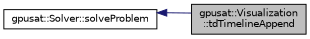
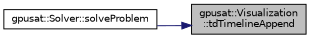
  digraph {
    rankdir=RL
    node [color=black fontname=Helvetica fontsize=10 shape=record style=filled]
    n1 [fillcolor=grey75 fontcolor=black height=0.2 label="gpusat::Visualization\l::tdTimelineAppend" width=0.4]
    n2 [fillcolor=white height=0.2 label="gpusat::Solver::solveProblem" width=0.4]
-   n2 -> n1 [color=midnightblue dir=back fontname=Helvetica fontsize=10 labelfontname=Helvetica labelfontsize=10 style=solid]
+   n1 -> n2 [color=midnightblue dir=back fontname=Helvetica fontsize=10 labelfontname=Helvetica labelfontsize=10 style=solid]
  }
